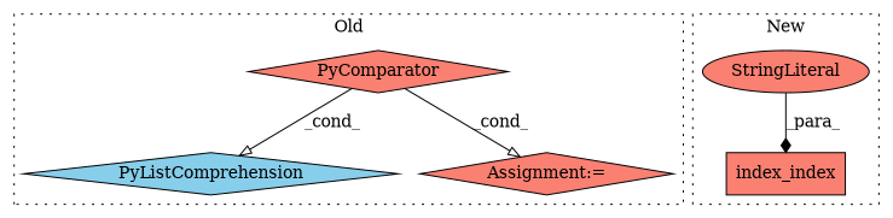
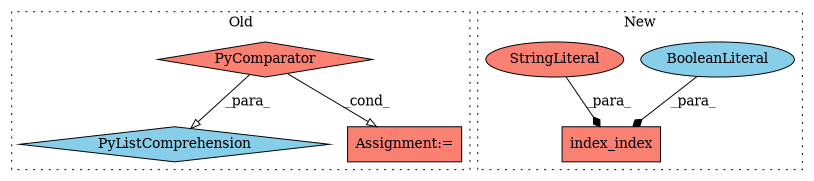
  digraph {
    fontname="DejaVu Serif"
    node [fillcolor=salmon fontname="DejaVu Serif" l=25 s=14899 shape=diamond style=filled]
    edge [arrowhead=onormal fontname="DejaVu Serif"]
    n1 [a=109 fillcolor=skyblue l=101 label=PyListComprehension s=14831]
-   n2 [a=7 label="Assignment:="]
+   n2 [a=7 label="Assignment:=" shape=box]
    n3 [a=113 label=PyComparator]
    n4 [a=32 l="10,1" label=index_index s="15033,15059" shape=box]
+   n5 [a=9 fillcolor=skyblue l=5 label=BooleanLiteral s=15054 shape=ellipse]
    n6 [a=45 l=10 label=StringLiteral s=15043 shape=ellipse]
    subgraph cluster_1 {
      label=Old
      style=dotted
      n1
      n2
      n3
    }
    subgraph cluster_2 {
      label=New
      style=dotted
      n4
+     n5
      n6
    }
-   n3 -> n1 [label=_cond_]
+   n3 -> n1 [label=_para_]
    n3 -> n2 [label=_cond_]
+   n5 -> n4 [arrowhead=diamond label=_para_]
    n6 -> n4 [arrowhead=diamond label=_para_]
  }
